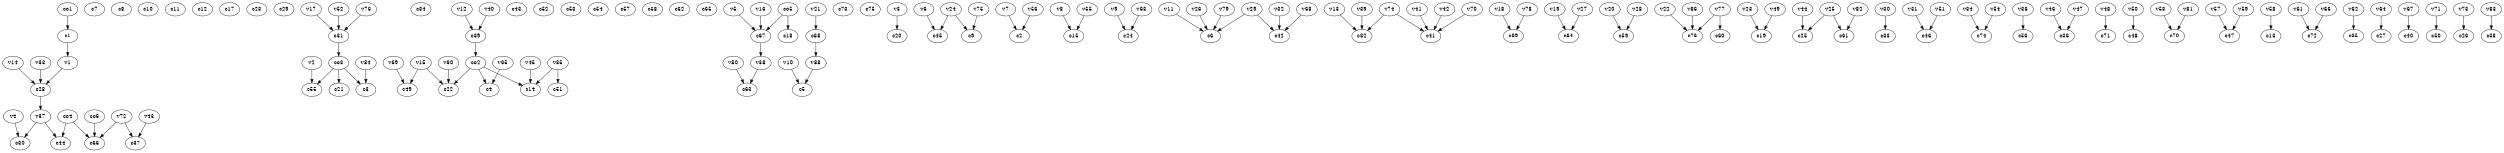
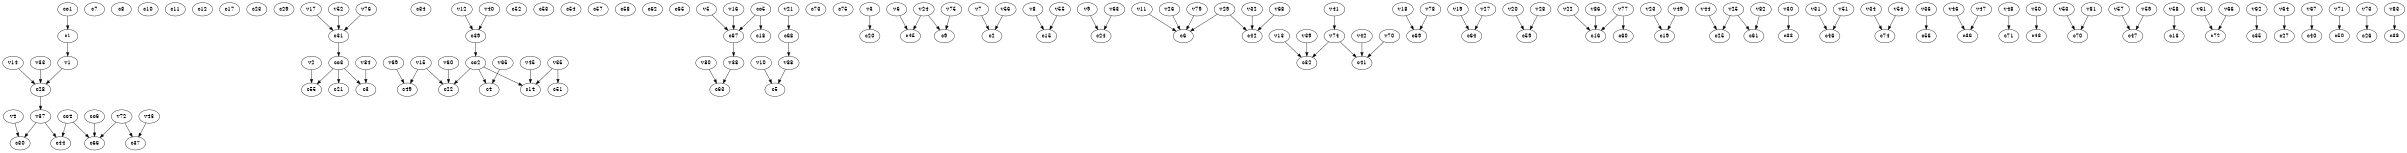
  strict digraph {
    edge [weight=1]
    c1
    v1
    c28
    c7
    c8
    c10
    c11
    c12
    c17
    c23
    v37
    c30
    c44
    c29
    c31
    co3
    c55
    c3
    c21
    c34
    c39
    co2
    c22
    c14
    c4
-   c43
    c52
    c53
    c54
    c57
    c58
    c62
    c65
    c67
    v38
    c63
    n37 [label=v88]
    c68
    c5
    c73
    c75
    v2
    v3
    c20
    v4
    v5
    v6
    c45
    v7
    c2
    v8
    c15
    v9
    c24
    v10
    v11
    c6
    v12
    v13
    c32
    v14
    v15
    c49
    v16
    v17
    v18
    c69
    v19
    c64
    v20
    c59
    v21
    v22
-   c16 [label=c76]
+   c16
    v23
    c19
    v24
    c9
    v25
    c25
    c61
    v26
    v27
    v28
    v29
    c42
    v30
    c33
    v31
    c46
    v32
    v33
    v34
    c74
    v35
    c51
    v36
    c56
    v39
    v40
    v41
    c41
    v42
    v43
    c37
    v44
    v45
    v46
    c36
    v47
    v48
    c71
    v49
    v50
    c48
    v51
    v52
    v53
    c70
    v54
    v55
    v56
    v57
    c47
    v58
    c13
    v59
    v60
    v61
    c72
    v62
    c35
    v63
    v64
    c27
    v65
    v66
    v67
    c40
    v68
    v69
    v70
    v71
    c50
    v72
    c66
    v73
    c26
    v74
    v75
    v76
    v77
    c60
    v78
    v79
    v80
    v81
    v82
    v83
    c38
    v84
    v86
    co1
    co4
    co5
    c18
    co6
    c1 -> v1
    v1 -> c28
    c28 -> v37
    v37 -> c30
    v37 -> c44
    c31 -> co3
    co3 -> c55
    co3 -> c3
    co3 -> c21
    c39 -> co2
    co2 -> c22
    co2 -> c14
    co2 -> c4
    c67 -> v38
    v38 -> c63
    n37 -> c5
    c68 -> n37
    v2 -> c55
    v3 -> c20
    v4 -> c30
    v5 -> c67
    v6 -> c45
    v7 -> c2
    v8 -> c15
    v9 -> c24
    v10 -> c5
    v11 -> c6
    v12 -> c39
    v13 -> c32
    v14 -> c28
    v15 -> c22
    v15 -> c49
    v16 -> c67
    v17 -> c31
    v18 -> c69
    v19 -> c64
    v20 -> c59
    v21 -> c68
    v22 -> c16
    v23 -> c19
    v24 -> c45
    v24 -> c9
    v25 -> c25
    v25 -> c61
    v26 -> c6
    v27 -> c64
    v28 -> c59
    v29 -> c6
    v29 -> c42
    v30 -> c33
    v31 -> c46
    v32 -> c42
    v33 -> c28
    v34 -> c74
    v35 -> c14
    v35 -> c51
    v36 -> c56
    v39 -> c32
    v40 -> c39
-   v41 -> c41
+   v41 -> v74
    v42 -> c41
    v43 -> c37
    v44 -> c25
    v45 -> c14
    v46 -> c36
    v47 -> c36
    v48 -> c71
    v49 -> c19
    v50 -> c48
    v51 -> c46
    v52 -> c31
    v53 -> c70
    v54 -> c74
    v55 -> c15
    v56 -> c2
    v57 -> c47
    v58 -> c13
    v59 -> c47
    v60 -> c22
    v61 -> c72
    v62 -> c35
    v63 -> c24
    v64 -> c27
    v65 -> c4
    v66 -> c72
    v67 -> c40
    v68 -> c42
    v69 -> c49
    v70 -> c41
    v71 -> c50
    v72 -> c37
    v72 -> c66
    v73 -> c26
    v74 -> c32
    v74 -> c41
    v75 -> c9
    v76 -> c31
    v77 -> c16
    v77 -> c60
    v78 -> c69
    v79 -> c6
    v80 -> c63
    v81 -> c70
    v82 -> c61
    v83 -> c38
    v84 -> c3
    v86 -> c16
    co1 -> c1
    co4 -> c44
    co4 -> c66
    co5 -> c67
    co5 -> c18
    co6 -> c66
  }
